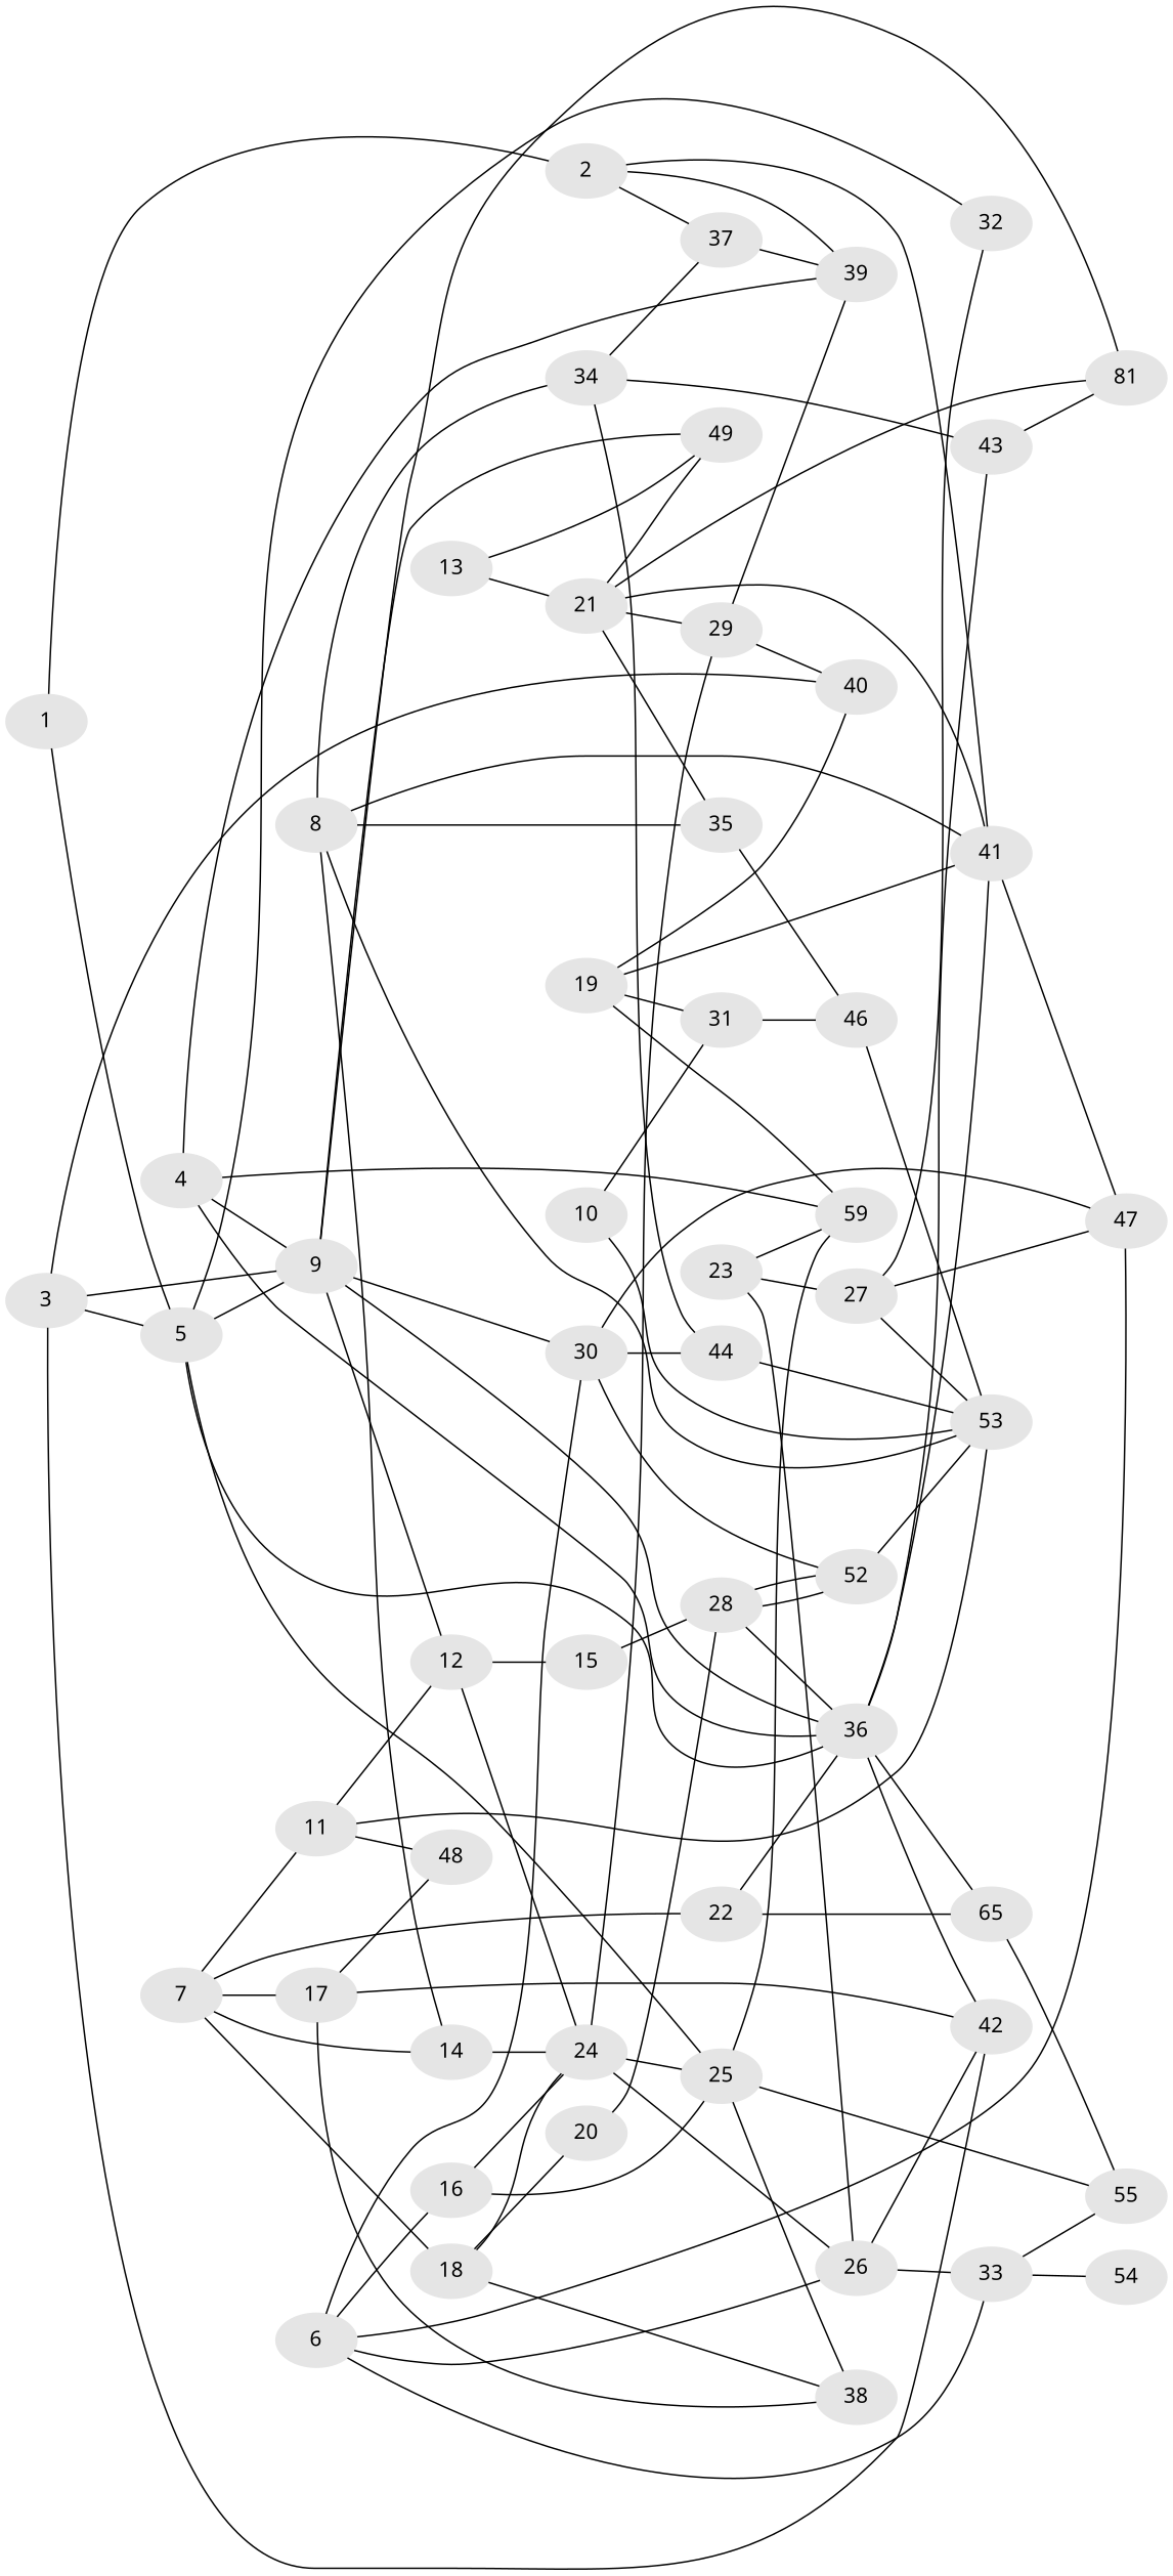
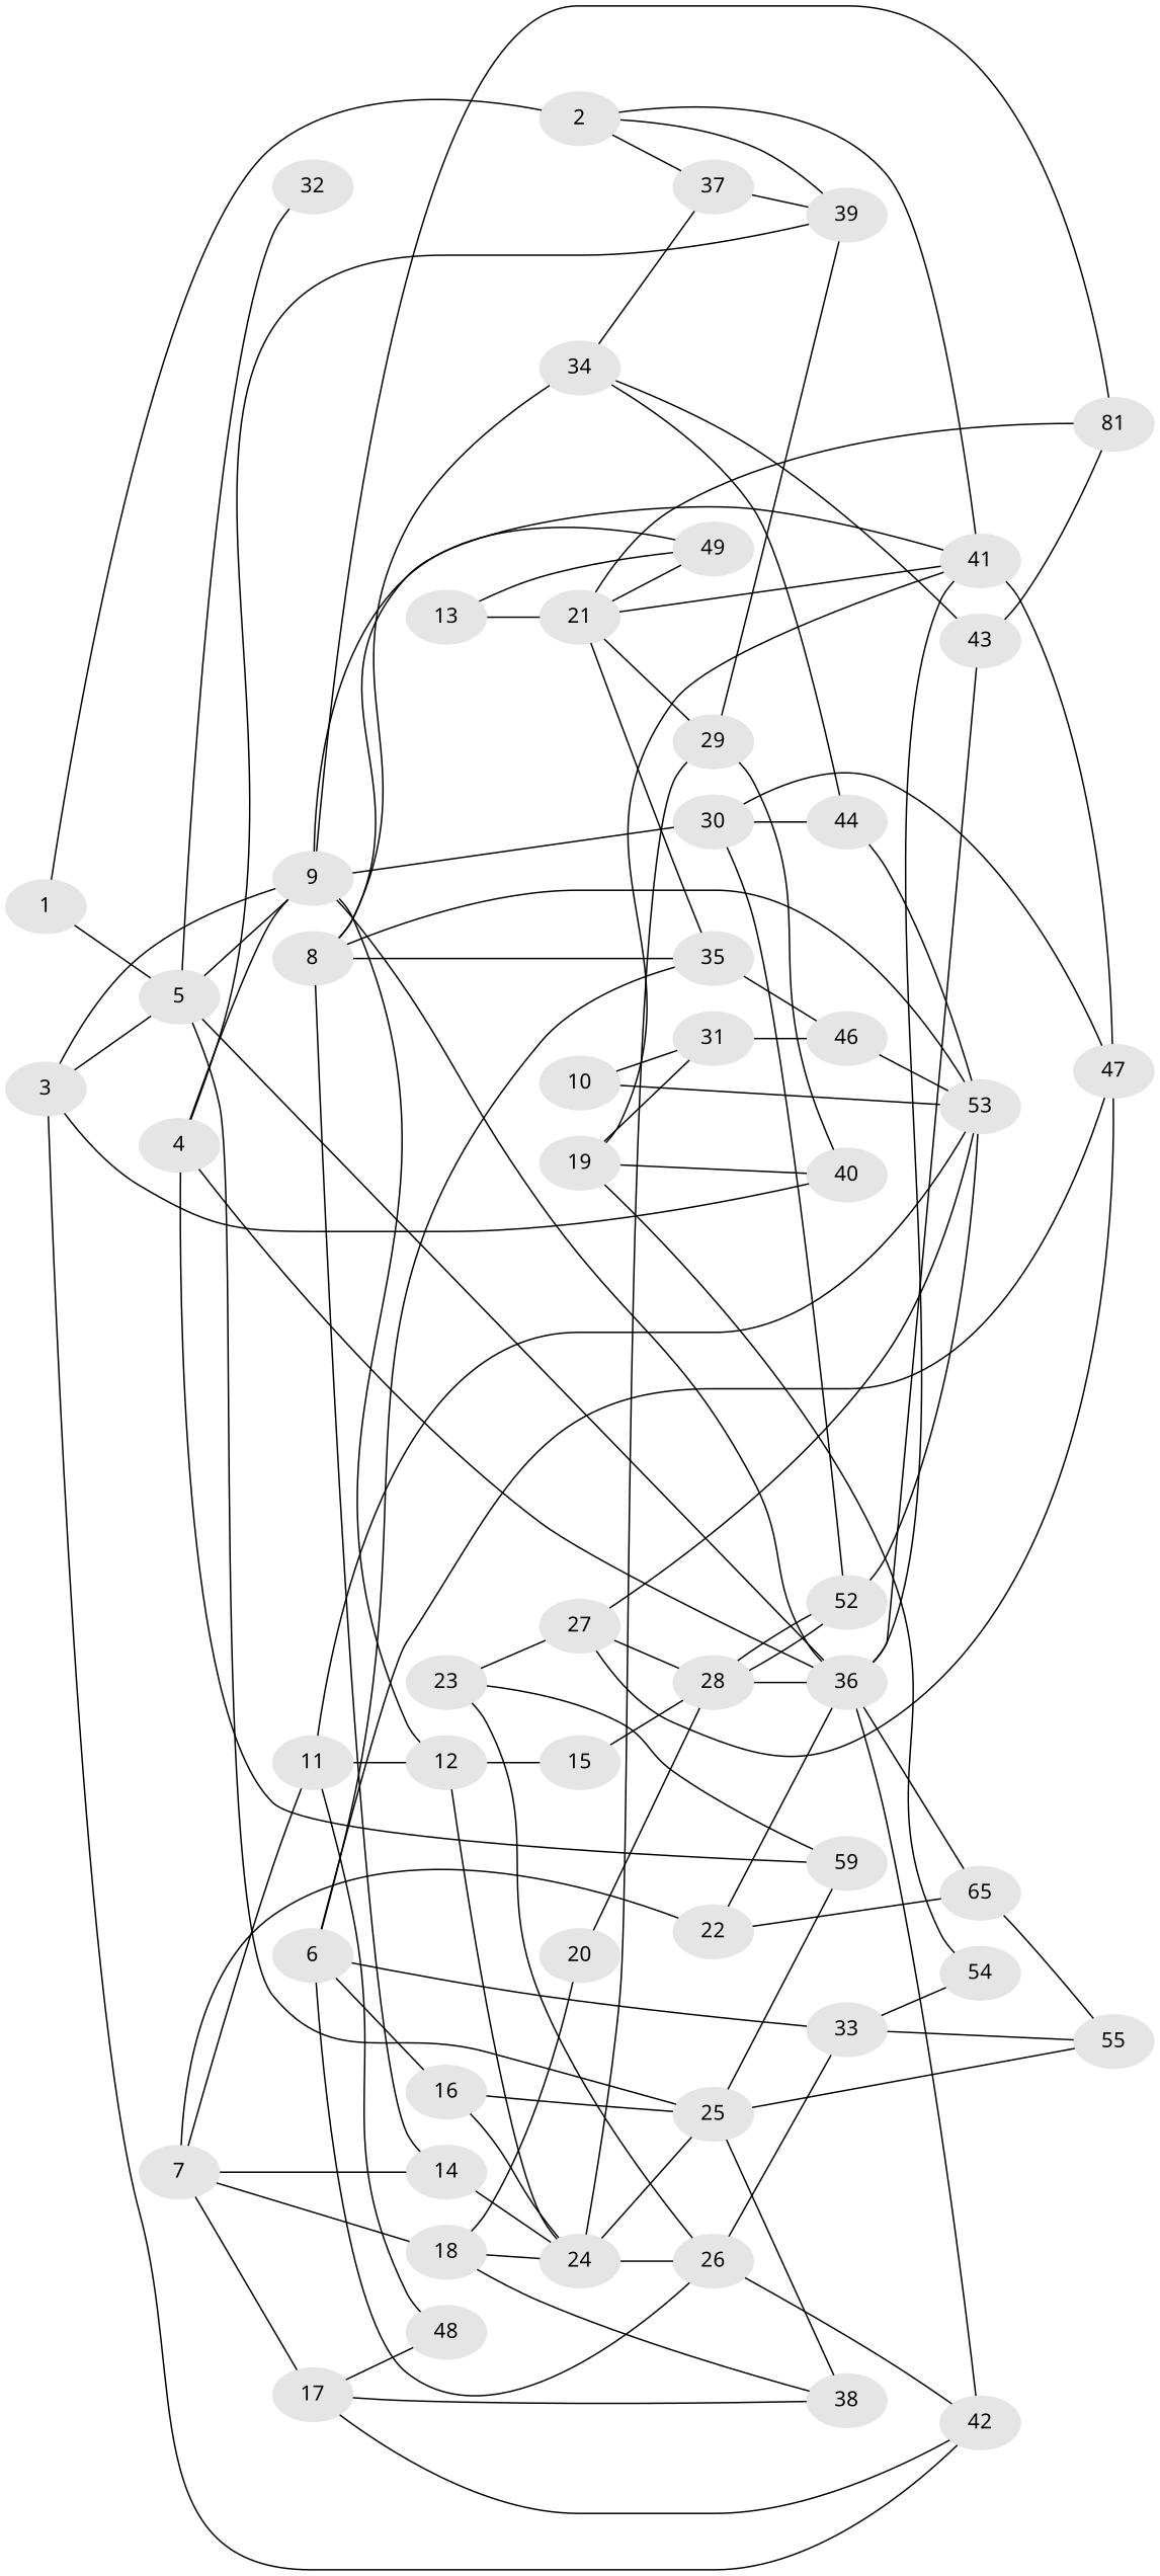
  graph {
    fontname="Noto Sans"
    rankdir=LR
    node [color=gray90 fontname="Noto Sans" style=filled]
    edge [fontname="Noto Sans"]
    1
    2
    5
    37
    39
    41
    9
    36
    25
    32
    47
    3
    40
    42
    12
    30
    49
    n18 [label=81]
    4
    n20 [label=59]
    n21 [label=65]
    43
    38
    55
    6
    16
    26
    33
    35
    24
    54
    46
    7
    11
    14
    17
    18
    22
    53
    48
    20
    8
    34
    44
    15
    52
    10
    31
    28
    29
    13
    21
    19
    23
    27
    1 -- 2
    1 -- 5
    2 -- 37
    2 -- 39
    2 -- 41
    5 -- 9
    5 -- 36
    5 -- 25
    5 -- 32
    37 -- 39
    41 -- 47
    9 -- 36
    9 -- 12
    9 -- 30
    9 -- 49
    9 -- n18
    36 -- 41
    36 -- 42
    36 -- n21
    36 -- 43
    25 -- n20
    25 -- 38
    25 -- 55
    3 -- 5
    3 -- 9
    3 -- 40
    3 -- 42
    12 -- 24
    12 -- 15
    30 -- 47
    30 -- 44
    30 -- 52
    4 -- 39
    4 -- 9
    4 -- 36
    4 -- n20
    n21 -- 55
    43 -- n18
    6 -- 47
    6 -- 16
    6 -- 26
    6 -- 33
-   6 -- 30
+   6 -- 35
    16 -- 25
    16 -- 24
    26 -- 42
    26 -- 33
    33 -- 55
    33 -- 54
    35 -- 46
    24 -- 25
    24 -- 26
    24 -- 29
    46 -- 53
    7 -- 11
    7 -- 14
    7 -- 17
    7 -- 18
    7 -- 22
    11 -- 12
    11 -- 53
    11 -- 48
    14 -- 24
    17 -- 42
    17 -- 38
    17 -- 48
    18 -- 38
    18 -- 24
    18 -- 20
    22 -- 36
    22 -- n21
    20 -- 28
    8 -- 41
    8 -- 35
    8 -- 14
    8 -- 53
    8 -- 34
    34 -- 37
    34 -- 43
    34 -- 44
    44 -- 53
    15 -- 28
    52 -- 53
    10 -- 53
    10 -- 31
    31 -- 46
    28 -- 36
    28 -- 52
    28 -- 52
    29 -- 39
    29 -- 40
    13 -- 49
    13 -- 21
    21 -- 41
    21 -- 49
    21 -- n18
    21 -- 35
    21 -- 29
    19 -- 41
    19 -- 40
-   19 -- n20
+   19 -- 54
    19 -- 31
    23 -- n20
    23 -- 26
    23 -- 27
-   27 -- 32
+   27 -- 28
    27 -- 47
    27 -- 53
  }
